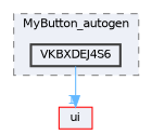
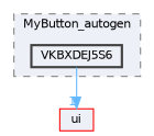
  digraph {
    compound=true
    node [fillcolor="#edf0f7" fontname=Helvetica fontsize=10 shape=box]
-   n1 [color=grey25 height=0.2 label=VKBXDEJ4S6 style="filled,bold" width=0.4]
+   n1 [color=grey25 height=0.2 label=VKBXDEJ5S6 style="filled,bold" width=0.4]
    n2 [color=red height=0.2 label=ui style=filled width=0.4]
    subgraph cluster_1 {
      bgcolor="#edf0f7"
      fontname=Helvetica
      fontsize=10
      label=MyButton_autogen
      pencolor=grey50
      style="filled,dashed"
      n1
    }
    n1 -> n2 [color=steelblue1 fontcolor=steelblue1 fontname=Helvetica fontsize=10 headlabel=1 labeldistance=1.5 labelfontname=Helvetica labelfontsize=10]
  }
